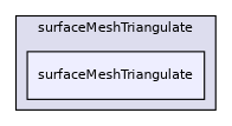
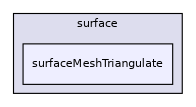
  digraph {
    compound=true
    n1 [fillcolor="#eeeeff" fontname=Helvetica fontsize=10 label=surfaceMeshTriangulate pencolor=black shape=box style=filled]
    subgraph cluster_1 {
      bgcolor="#ddddee"
      fontname=Helvetica
      fontsize=10
-     label=surfaceMeshTriangulate
+     label=surface
      pencolor=black
      n1
    }
  }
